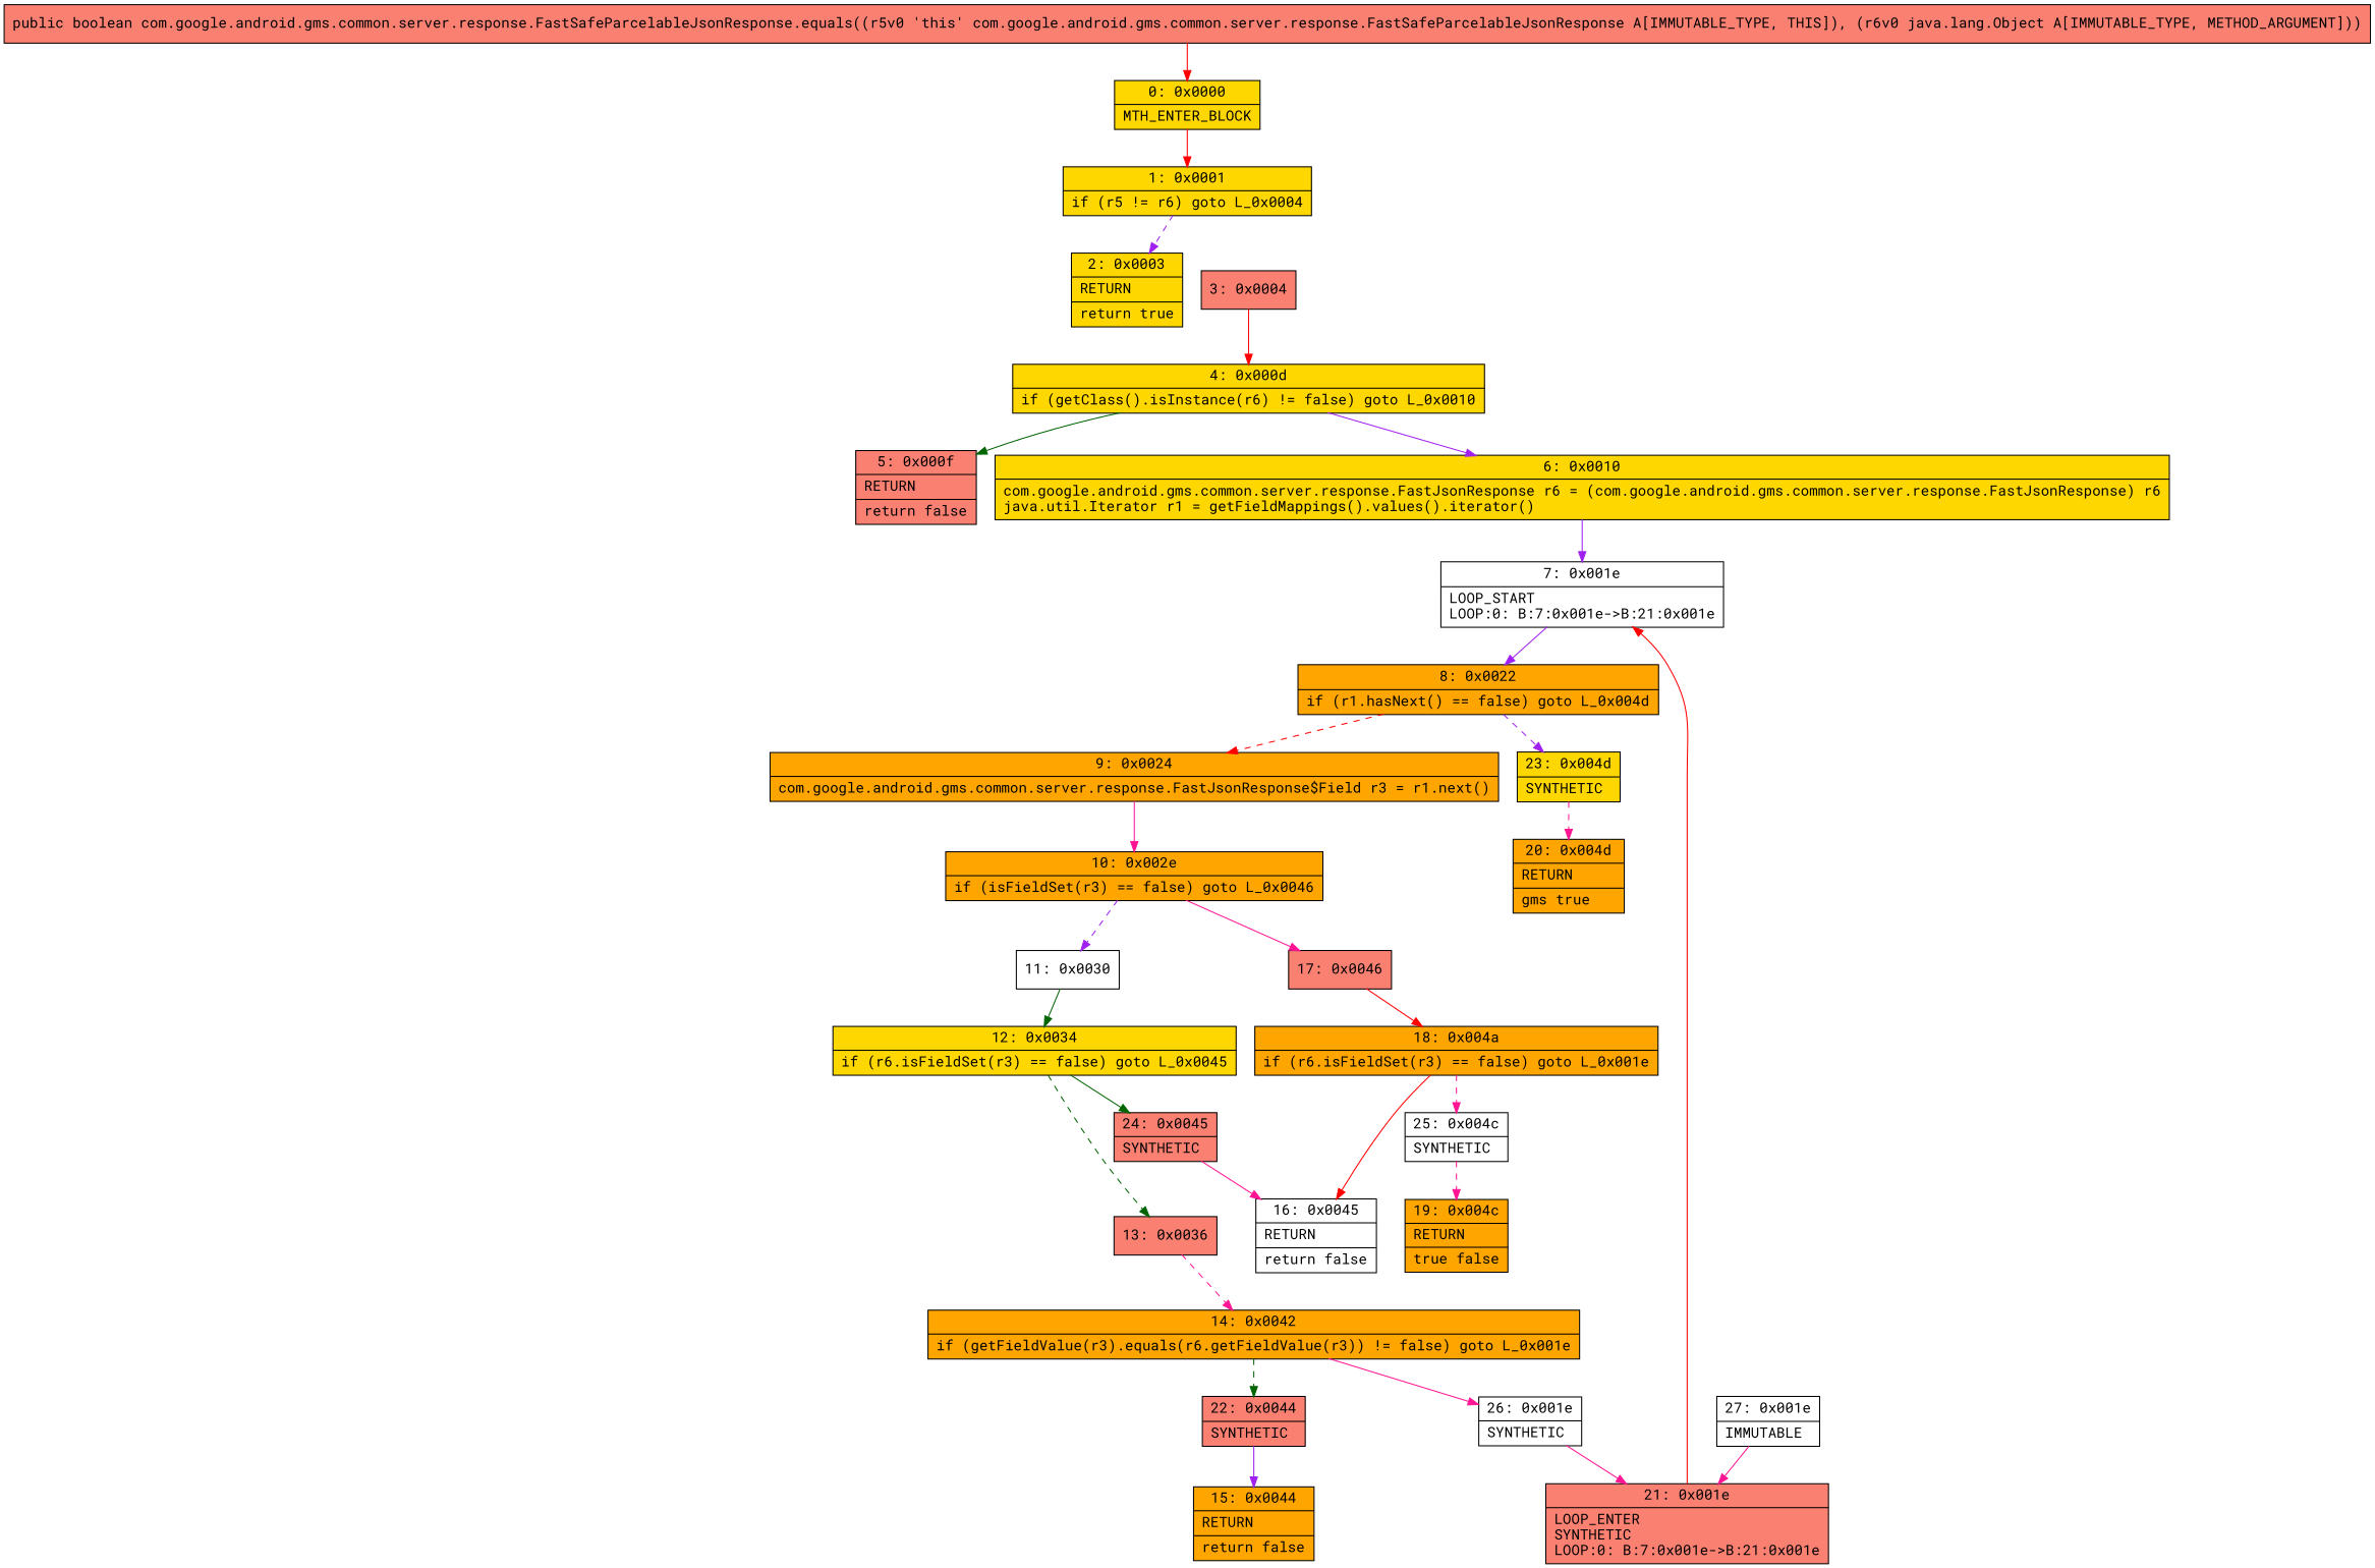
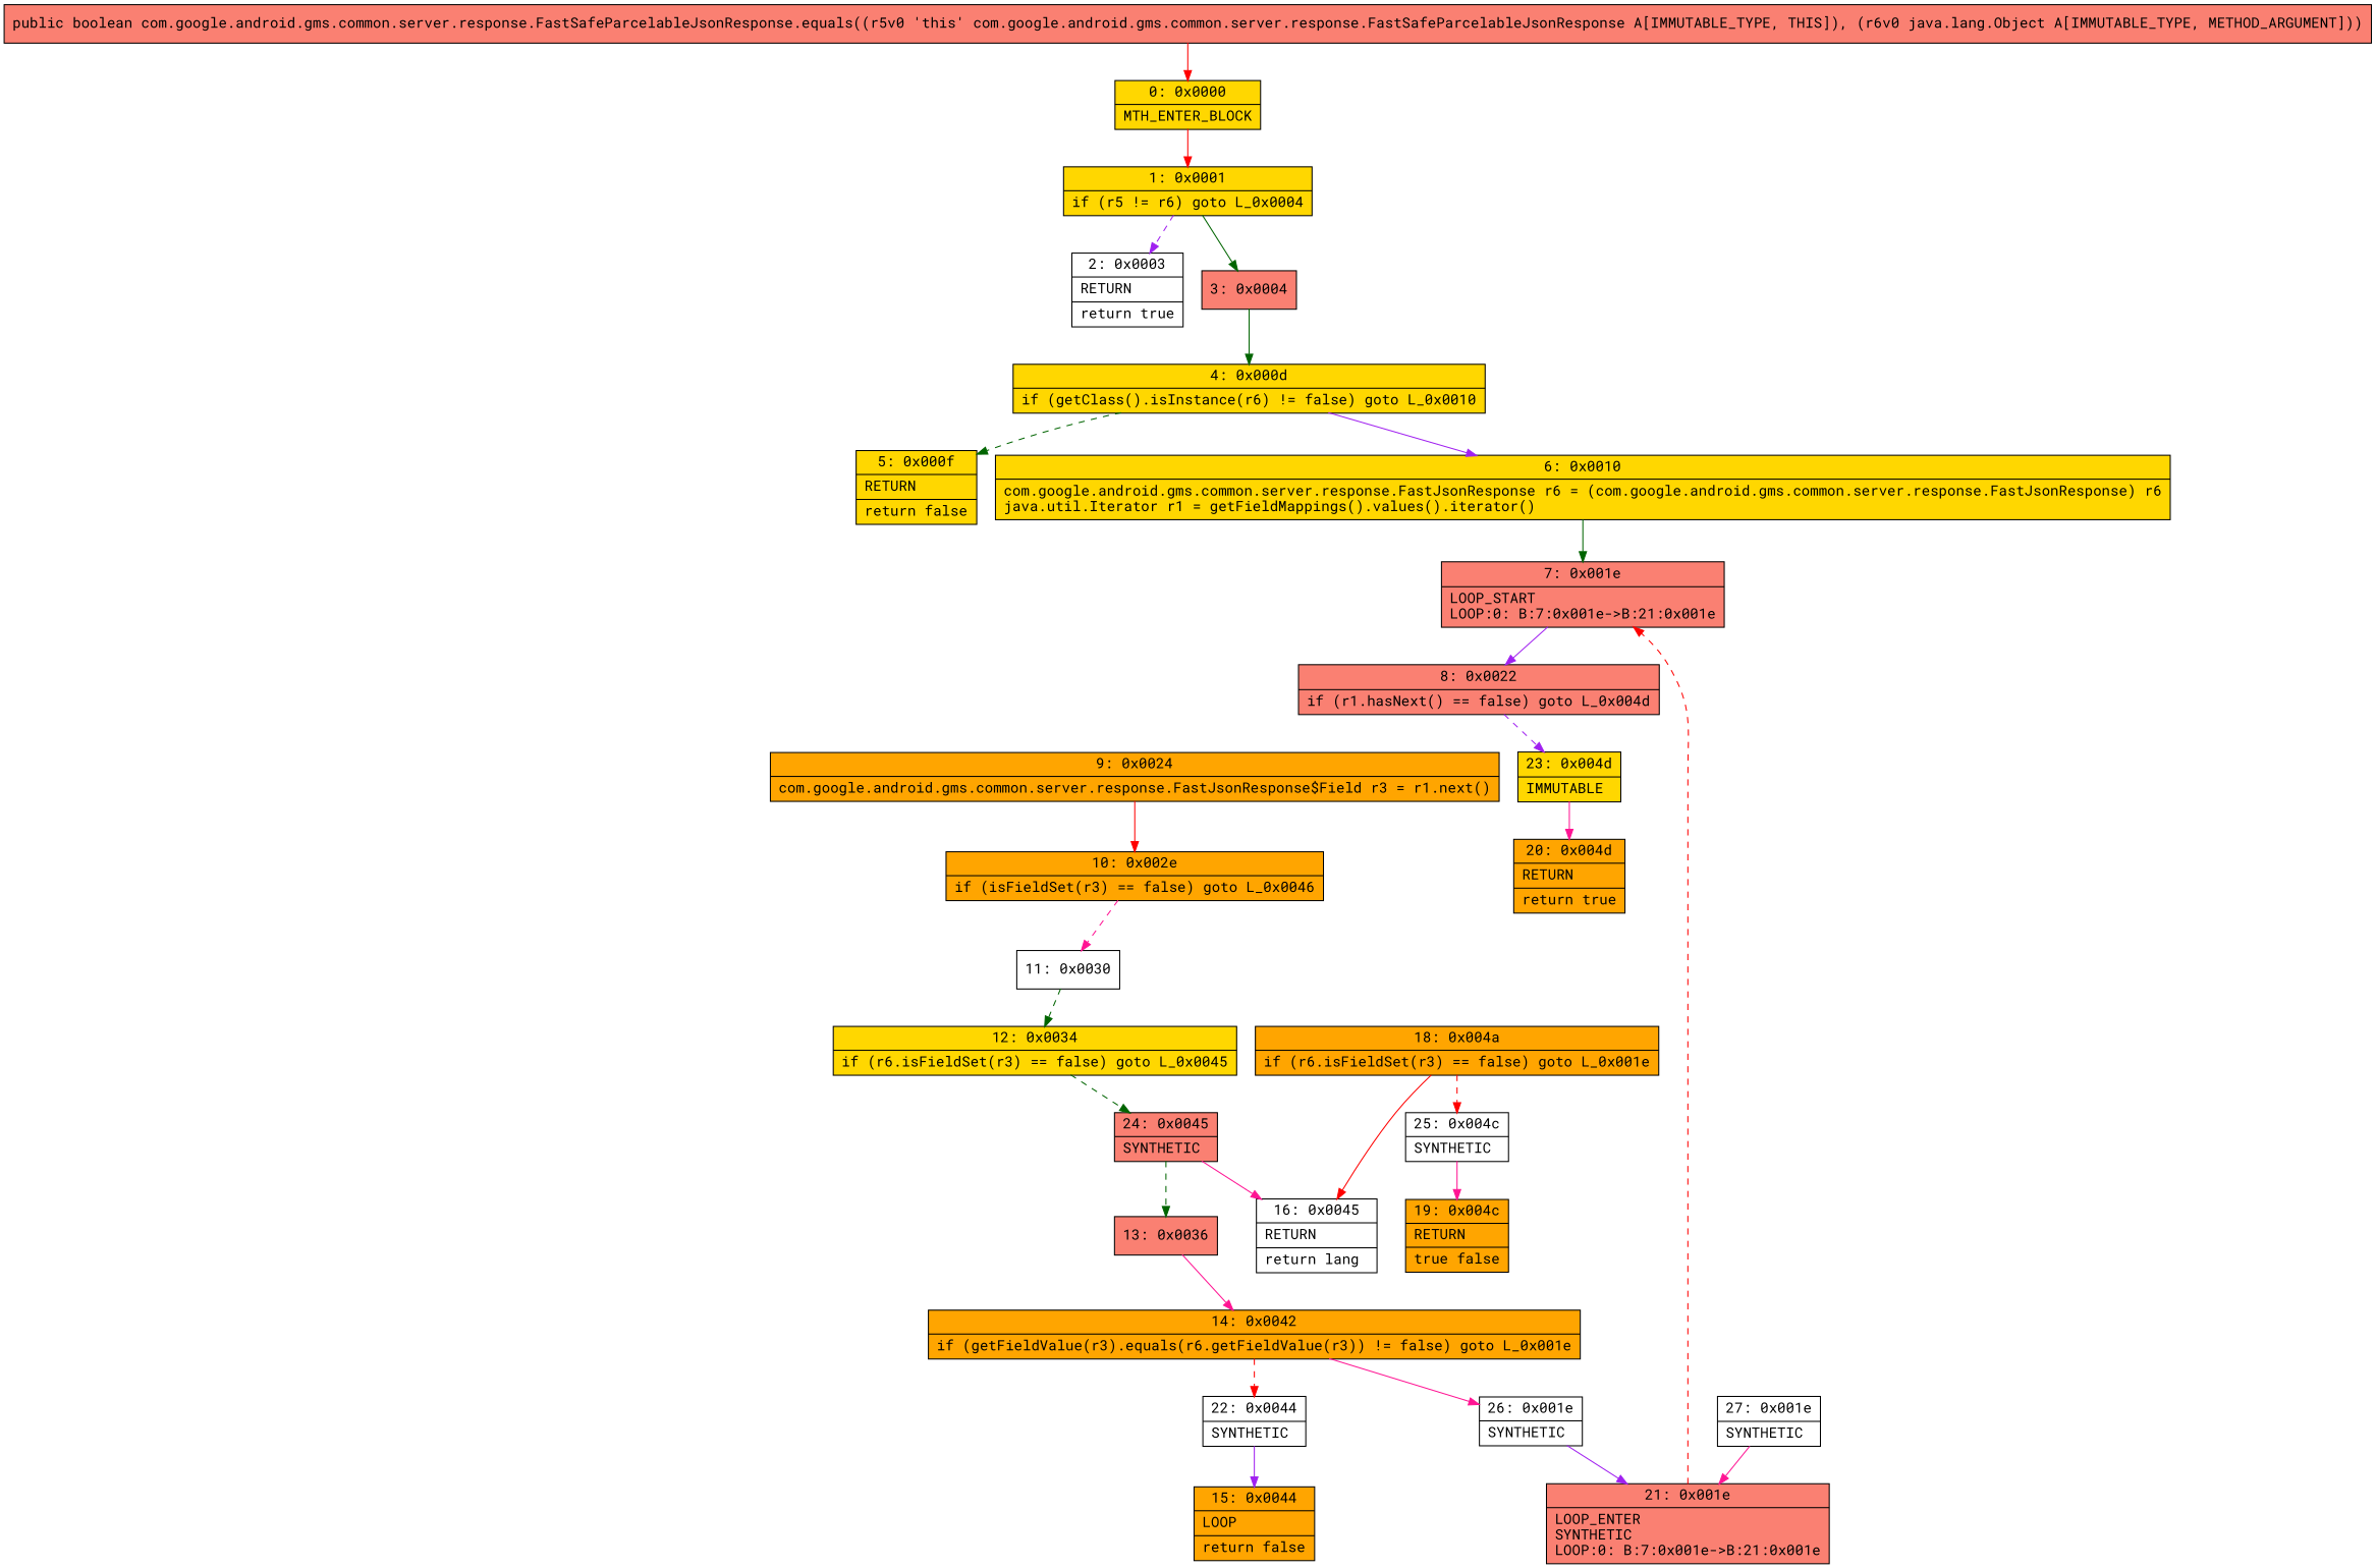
  digraph {
    fontname="Roboto Mono"
    node [fillcolor=salmon fontname="Roboto Mono" shape=record style=filled]
    edge [color=deeppink fontname="Roboto Mono"]
    n1 [fillcolor=gold label="{0\:\ 0x0000|MTH_ENTER_BLOCK\l}"]
    n2 [fillcolor=gold label="{1\:\ 0x0001|if (r5 != r6) goto L_0x0004\l}"]
-   n3 [fillcolor=gold label="{2\:\ 0x0003|RETURN\l|return true\l}"]
+   n3 [fillcolor=white label="{2\:\ 0x0003|RETURN\l|return true\l}"]
    n4 [label="{3\:\ 0x0004}"]
    n5 [fillcolor=gold label="{4\:\ 0x000d|if (getClass().isInstance(r6) != false) goto L_0x0010\l}"]
-   n6 [label="{5\:\ 0x000f|RETURN\l|return false\l}"]
+   n6 [fillcolor=gold label="{5\:\ 0x000f|RETURN\l|return false\l}"]
    n7 [fillcolor=gold label="{6\:\ 0x0010|com.google.android.gms.common.server.response.FastJsonResponse r6 = (com.google.android.gms.common.server.response.FastJsonResponse) r6\ljava.util.Iterator r1 = getFieldMappings().values().iterator()\l}"]
-   n8 [fillcolor=white label="{7\:\ 0x001e|LOOP_START\lLOOP:0: B:7:0x001e\-\>B:21:0x001e\l}"]
-   n9 [fillcolor=orange label="{8\:\ 0x0022|if (r1.hasNext() == false) goto L_0x004d\l}"]
+   n8 [label="{7\:\ 0x001e|LOOP_START\lLOOP:0: B:7:0x001e\-\>B:21:0x001e\l}"]
+   n9 [label="{8\:\ 0x0022|if (r1.hasNext() == false) goto L_0x004d\l}"]
    n10 [fillcolor=orange label="{9\:\ 0x0024|com.google.android.gms.common.server.response.FastJsonResponse$Field r3 = r1.next()\l}"]
-   n11 [fillcolor=gold label="{23\:\ 0x004d|SYNTHETIC\l}"]
+   n11 [fillcolor=gold label="{23\:\ 0x004d|IMMUTABLE\l}"]
    n12 [fillcolor=orange label="{10\:\ 0x002e|if (isFieldSet(r3) == false) goto L_0x0046\l}"]
-   n13 [fillcolor=orange label="{20\:\ 0x004d|RETURN\l|gms true\l}"]
+   n13 [fillcolor=orange label="{20\:\ 0x004d|RETURN\l|return true\l}"]
    n14 [fillcolor=white label="{11\:\ 0x0030}"]
-   n15 [label="{17\:\ 0x0046}"]
    n16 [fillcolor=gold label="{12\:\ 0x0034|if (r6.isFieldSet(r3) == false) goto L_0x0045\l}"]
    n17 [fillcolor=orange label="{18\:\ 0x004a|if (r6.isFieldSet(r3) == false) goto L_0x001e\l}"]
    n18 [label="{13\:\ 0x0036}"]
    n19 [label="{24\:\ 0x0045|SYNTHETIC\l}"]
    n20 [fillcolor=orange label="{14\:\ 0x0042|if (getFieldValue(r3).equals(r6.getFieldValue(r3)) != false) goto L_0x001e\l}"]
-   n21 [fillcolor=white label="{16\:\ 0x0045|RETURN\l|return false\l}"]
-   n22 [label="{22\:\ 0x0044|SYNTHETIC\l}"]
+   n21 [fillcolor=white label="{16\:\ 0x0045|RETURN\l|return lang\l}"]
+   n22 [fillcolor=white label="{22\:\ 0x0044|SYNTHETIC\l}"]
    n23 [fillcolor=white label="{26\:\ 0x001e|SYNTHETIC\l}"]
-   n24 [fillcolor=orange label="{15\:\ 0x0044|RETURN\l|return false\l}"]
+   n24 [fillcolor=orange label="{15\:\ 0x0044|LOOP\l|return false\l}"]
    n25 [label="{21\:\ 0x001e|LOOP_ENTER\lSYNTHETIC\lLOOP:0: B:7:0x001e\-\>B:21:0x001e\l}"]
    n26 [fillcolor=white label="{25\:\ 0x004c|SYNTHETIC\l}"]
    n27 [fillcolor=orange label="{19\:\ 0x004c|RETURN\l|true false\l}"]
-   n28 [fillcolor=white label="{27\:\ 0x001e|IMMUTABLE\l}"]
+   n28 [fillcolor=white label="{27\:\ 0x001e|SYNTHETIC\l}"]
    n29 [label="{public boolean com.google.android.gms.common.server.response.FastSafeParcelableJsonResponse.equals((r5v0 'this' com.google.android.gms.common.server.response.FastSafeParcelableJsonResponse A[IMMUTABLE_TYPE, THIS]), (r6v0 java.lang.Object A[IMMUTABLE_TYPE, METHOD_ARGUMENT])) }"]
    n1 -> n2 [color=red]
    n2 -> n3 [color=purple style=dashed]
-   n4 -> n5 [color=red]
-   n5 -> n6 [color=darkgreen style=solid]
+   n2 -> n4 [color=darkgreen]
+   n4 -> n5 [color=darkgreen]
+   n5 -> n6 [color=darkgreen style=dashed]
    n5 -> n7 [color=purple]
-   n7 -> n8 [color=purple]
+   n7 -> n8 [color=darkgreen]
    n8 -> n9 [color=purple]
-   n9 -> n10 [color=red style=dashed]
    n9 -> n11 [color=purple style=dashed]
-   n10 -> n12
-   n11 -> n13 [style=dashed]
-   n12 -> n14 [color=purple style=dashed]
-   n12 -> n15
-   n14 -> n16 [color=darkgreen]
-   n15 -> n17 [color=red]
-   n16 -> n18 [color=darkgreen style=dashed]
-   n16 -> n19 [color=darkgreen]
+   n10 -> n12 [color=red]
+   n11 -> n13
+   n12 -> n14 [style=dashed]
+   n14 -> n16 [color=darkgreen style=dashed]
+   n19 -> n18 [color=darkgreen style=dashed]
+   n16 -> n19 [color=darkgreen style=dashed]
    n17 -> n21 [color=red]
-   n17 -> n26 [style=dashed]
-   n18 -> n20 [style=dashed]
+   n17 -> n26 [color=red style=dashed]
+   n18 -> n20
    n19 -> n21
-   n20 -> n22 [color=darkgreen style=dashed]
+   n20 -> n22 [color=red style=dashed]
    n20 -> n23
    n22 -> n24 [color=purple]
-   n23 -> n25
-   n25 -> n8 [color=red]
-   n26 -> n27 [style=dashed]
+   n23 -> n25 [color=purple]
+   n25 -> n8 [color=red style=dashed]
+   n26 -> n27
    n28 -> n25
    n29 -> n1 [color=red]
  }
